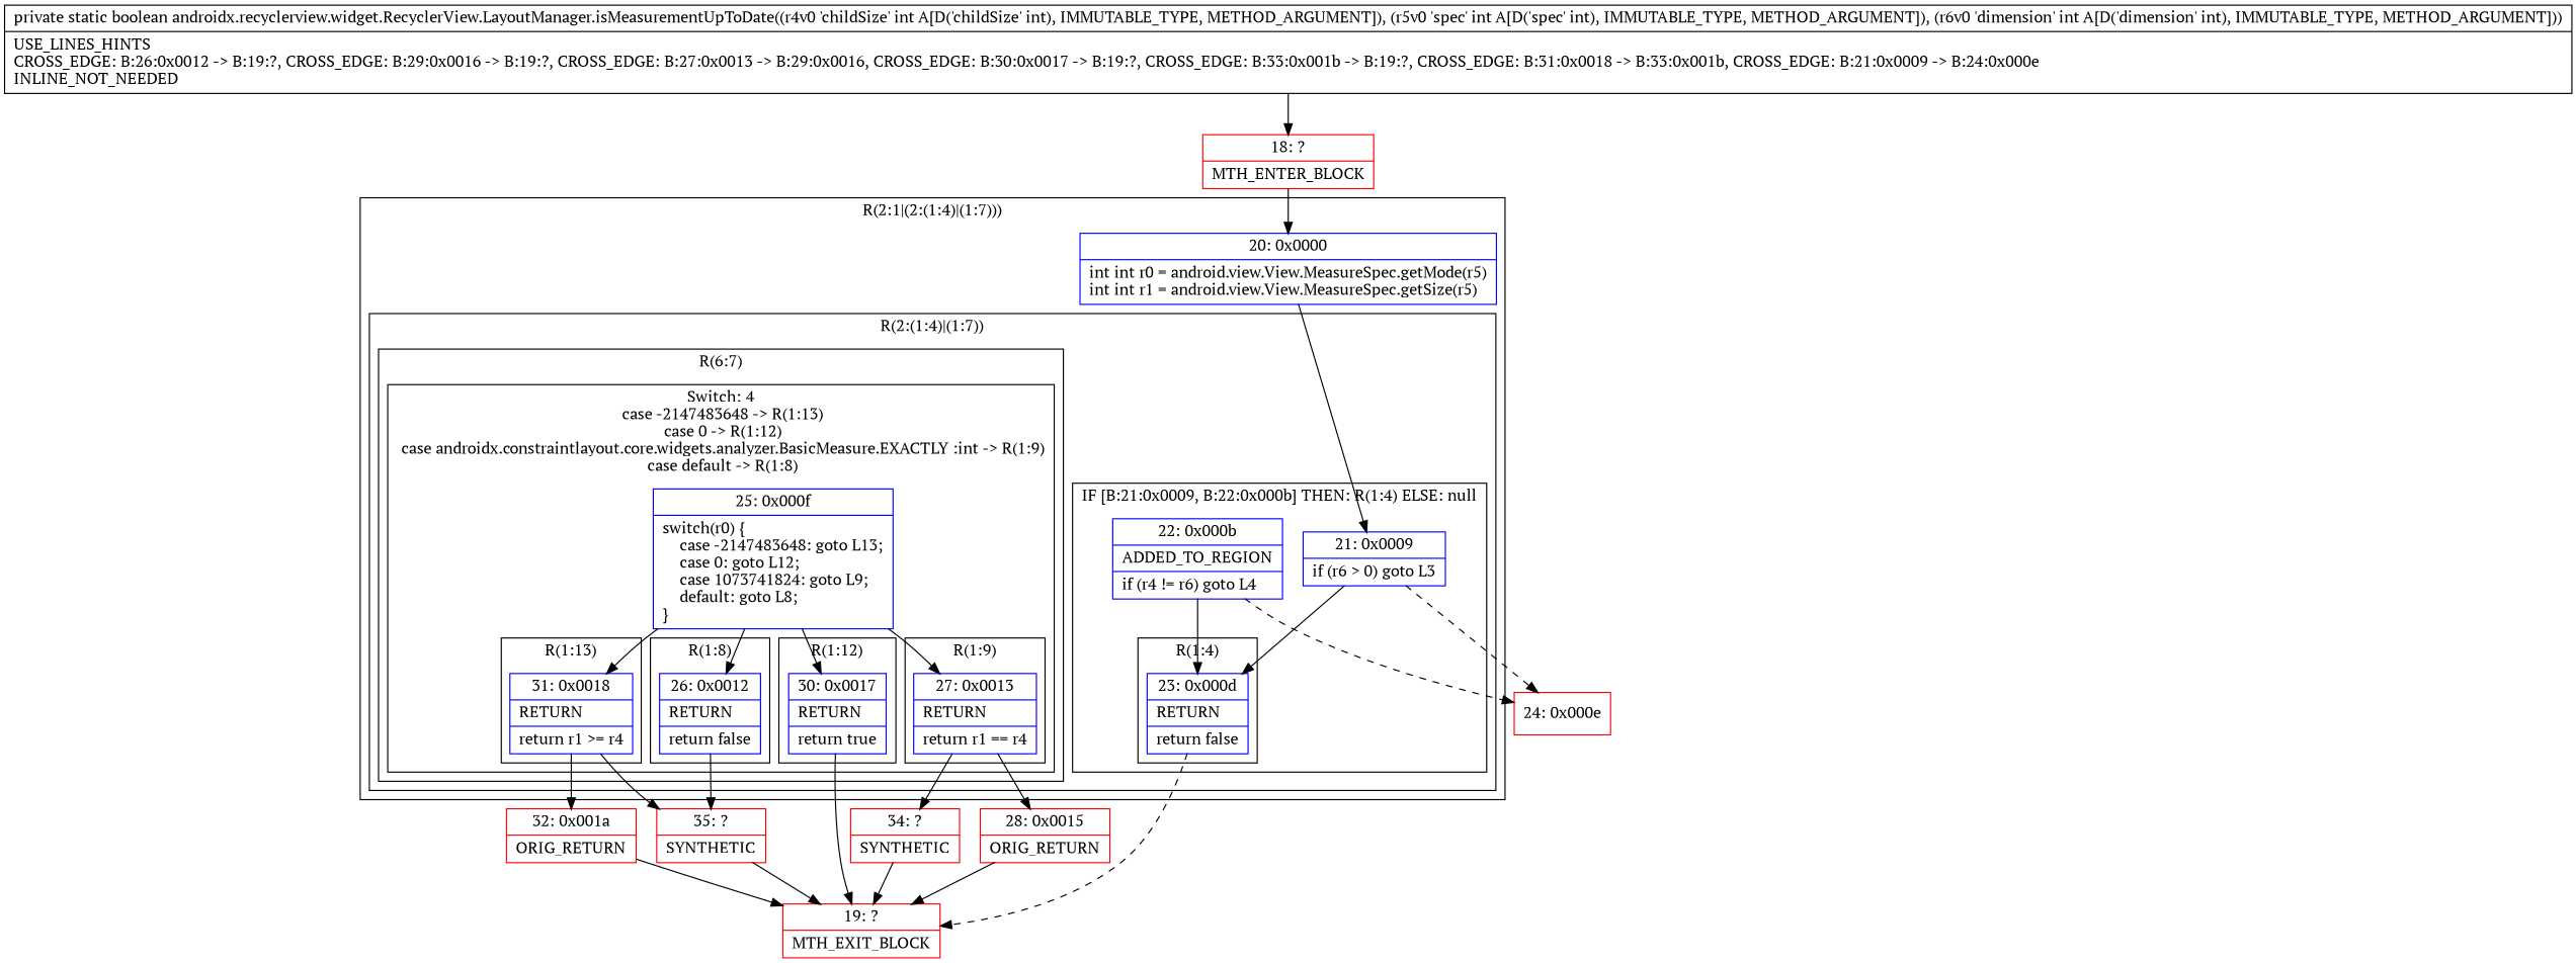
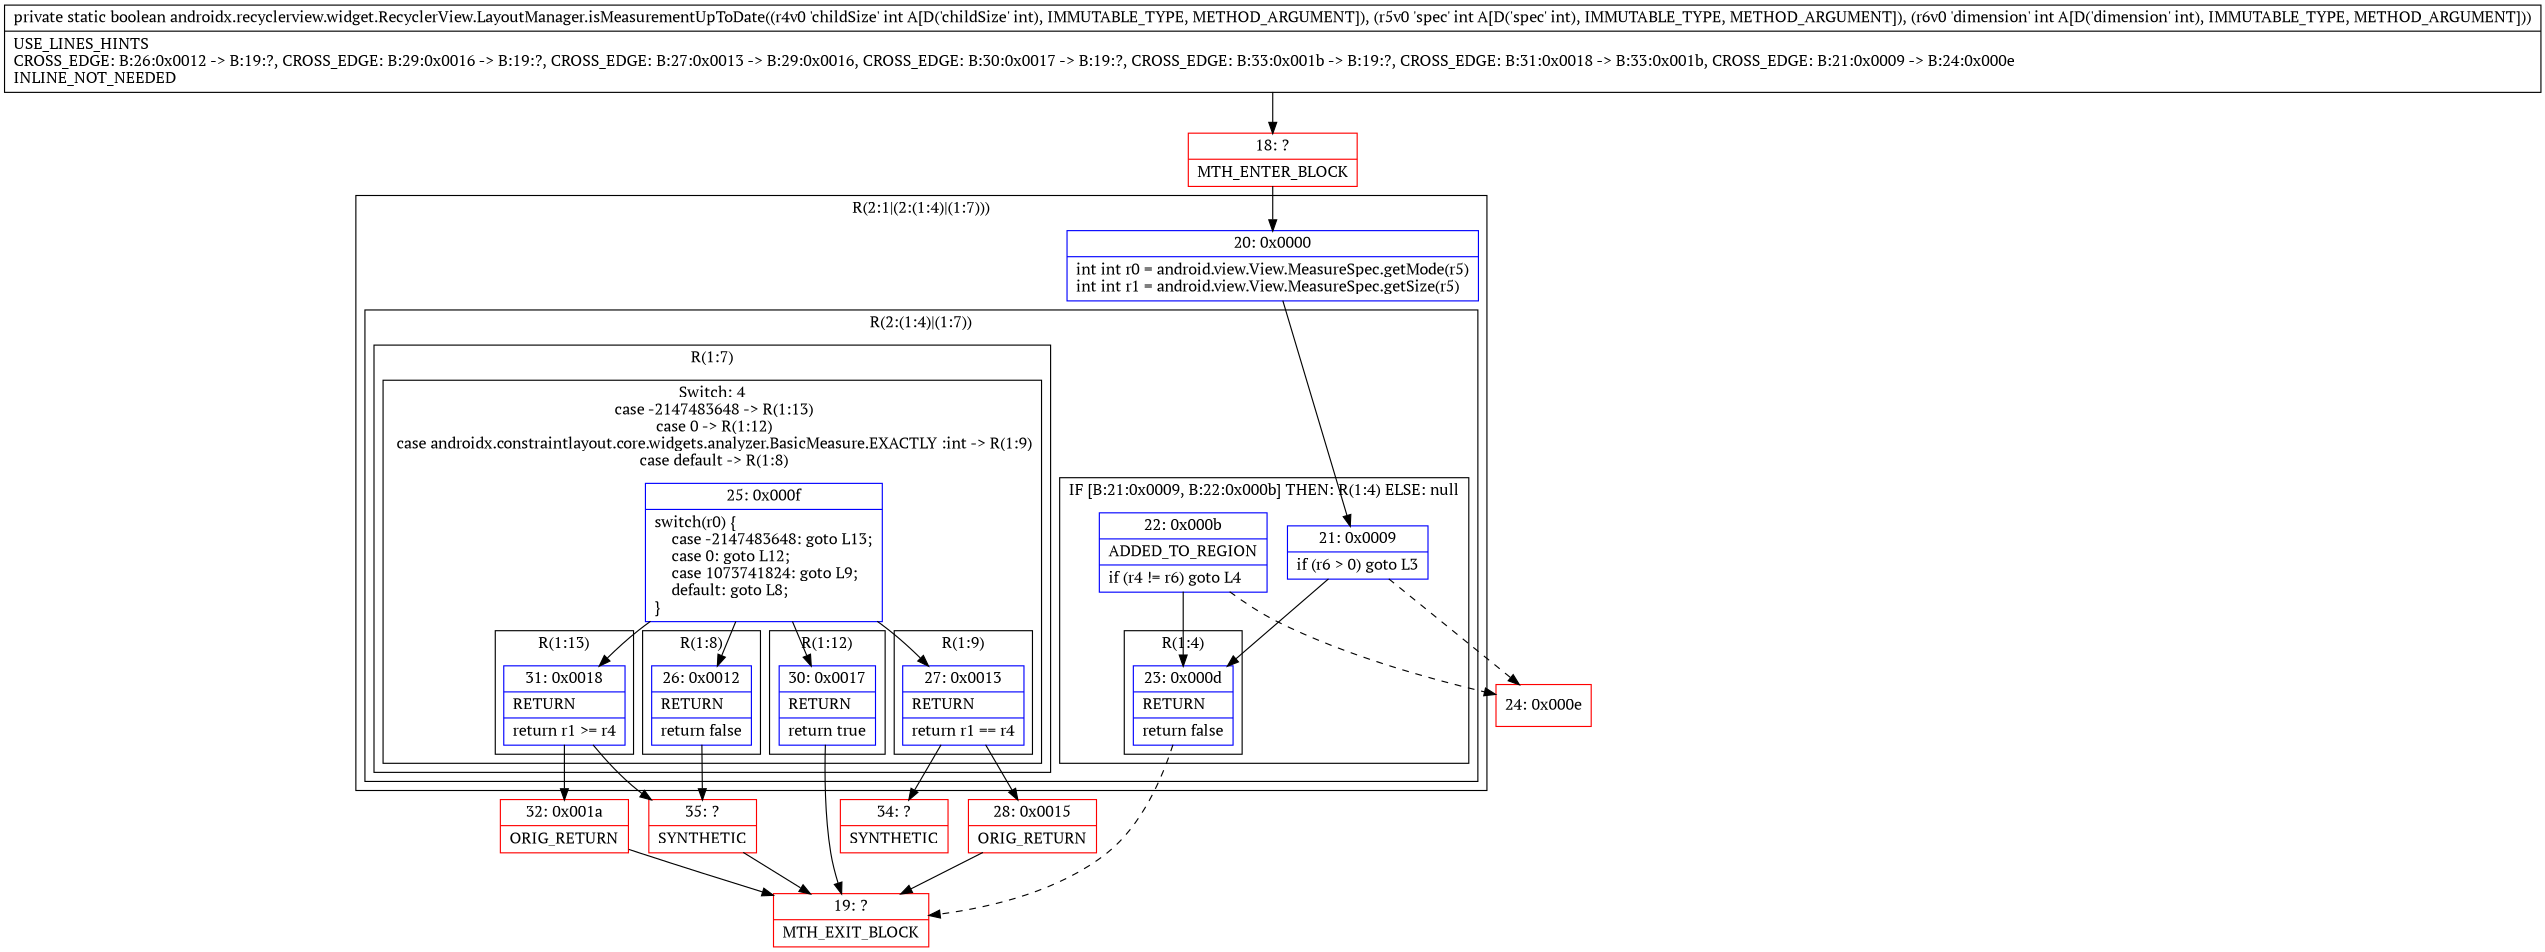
  digraph {
    fontname="PT Serif"
    node [color=blue fontname="PT Serif" shape=record]
    edge [fontname="PT Serif"]
    n1 [label="{23\:\ 0x000d|RETURN\l|return false\l}"]
    n2 [label="{21\:\ 0x0009|if (r6 \> 0) goto L3\l}"]
    n3 [label="{22\:\ 0x000b|ADDED_TO_REGION\l|if (r4 != r6) goto L4\l}"]
    n4 [label="{31\:\ 0x0018|RETURN\l|return r1 \>= r4\l}"]
    n5 [label="{30\:\ 0x0017|RETURN\l|return true\l}"]
    n6 [label="{27\:\ 0x0013|RETURN\l|return r1 == r4\l}"]
    n7 [label="{26\:\ 0x0012|RETURN\l|return false\l}"]
    n8 [label="{25\:\ 0x000f|switch(r0) \{\l    case \-2147483648: goto L13;\l    case 0: goto L12;\l    case 1073741824: goto L9;\l    default: goto L8;\l\}\l}"]
    n9 [label="{20\:\ 0x0000|int int r0 = android.view.View.MeasureSpec.getMode(r5)\lint int r1 = android.view.View.MeasureSpec.getSize(r5)\l}"]
    n10 [color=red label="{19\:\ ?|MTH_EXIT_BLOCK\l}"]
    n11 [color=red label="{24\:\ 0x000e}"]
    n12 [color=red label="{32\:\ 0x001a|ORIG_RETURN\l}"]
    n13 [color=red label="{35\:\ ?|SYNTHETIC\l}"]
    n14 [color=red label="{28\:\ 0x0015|ORIG_RETURN\l}"]
    n15 [color=red label="{34\:\ ?|SYNTHETIC\l}"]
    n16 [color=red label="{18\:\ ?|MTH_ENTER_BLOCK\l}"]
    n17 [label="{private static boolean androidx.recyclerview.widget.RecyclerView.LayoutManager.isMeasurementUpToDate((r4v0 'childSize' int A[D('childSize' int), IMMUTABLE_TYPE, METHOD_ARGUMENT]), (r5v0 'spec' int A[D('spec' int), IMMUTABLE_TYPE, METHOD_ARGUMENT]), (r6v0 'dimension' int A[D('dimension' int), IMMUTABLE_TYPE, METHOD_ARGUMENT]))  | USE_LINES_HINTS\lCROSS_EDGE: B:26:0x0012 \-\> B:19:?, CROSS_EDGE: B:29:0x0016 \-\> B:19:?, CROSS_EDGE: B:27:0x0013 \-\> B:29:0x0016, CROSS_EDGE: B:30:0x0017 \-\> B:19:?, CROSS_EDGE: B:33:0x001b \-\> B:19:?, CROSS_EDGE: B:31:0x0018 \-\> B:33:0x001b, CROSS_EDGE: B:21:0x0009 \-\> B:24:0x000e\lINLINE_NOT_NEEDED\l}" color=""]
    subgraph cluster_1 {
      label="R(2:1|(2:(1:4)|(1:7)))"
      n9
      subgraph cluster_2 {
        label="R(2:(1:4)|(1:7))"
        subgraph cluster_3 {
          label="IF [B:21:0x0009, B:22:0x000b] THEN: R(1:4) ELSE: null"
          n2
          n3
          subgraph cluster_4 {
            label="R(1:4)"
            n1
          }
        }
        subgraph cluster_5 {
-         label="R(6:7)"
+         label="R(1:7)"
          subgraph cluster_6 {
            label="Switch: 4\n case -2147483648 -> R(1:13)\n case 0 -> R(1:12)\n case androidx.constraintlayout.core.widgets.analyzer.BasicMeasure.EXACTLY :int -> R(1:9)\n case default -> R(1:8)"
            n8
            subgraph cluster_7 {
              label="R(1:13)"
              n4
            }
            subgraph cluster_8 {
              label="R(1:12)"
              n5
            }
            subgraph cluster_9 {
              label="R(1:9)"
              n6
            }
            subgraph cluster_10 {
              label="R(1:8)"
              n7
            }
          }
        }
      }
    }
    n1 -> n10 [style=dashed]
    n2 -> n1
    n2 -> n11 [style=dashed]
    n3 -> n1
    n3 -> n11 [style=dashed]
    n4 -> n12
    n4 -> n13
    n5 -> n10
    n6 -> n14
    n6 -> n15
    n7 -> n13
    n8 -> n4
    n8 -> n5
    n8 -> n6
    n8 -> n7
    n9 -> n2
    n12 -> n10
    n13 -> n10
    n14 -> n10
-   n15 -> n10
    n16 -> n9
    n17 -> n16
  }
